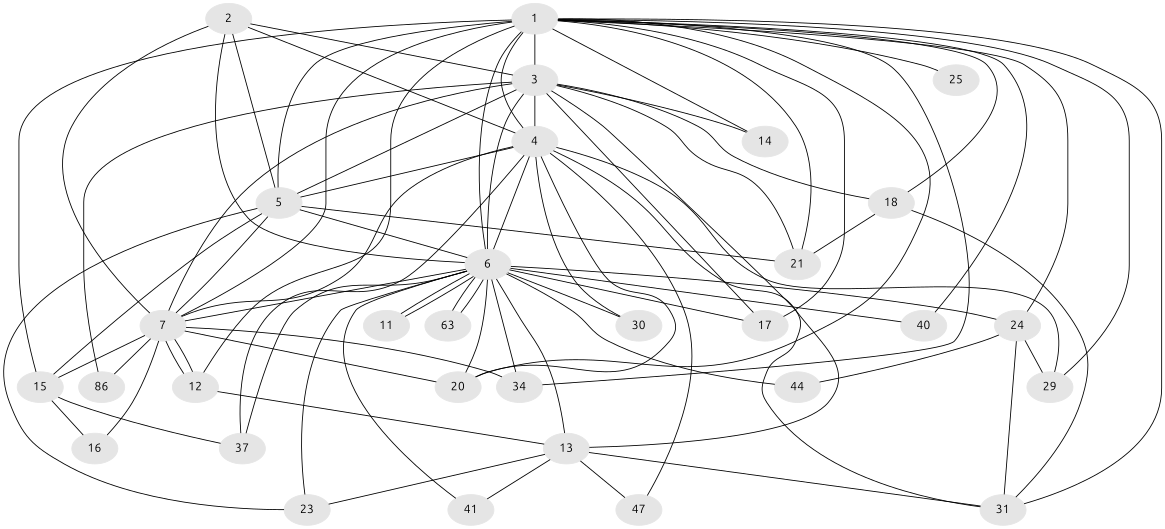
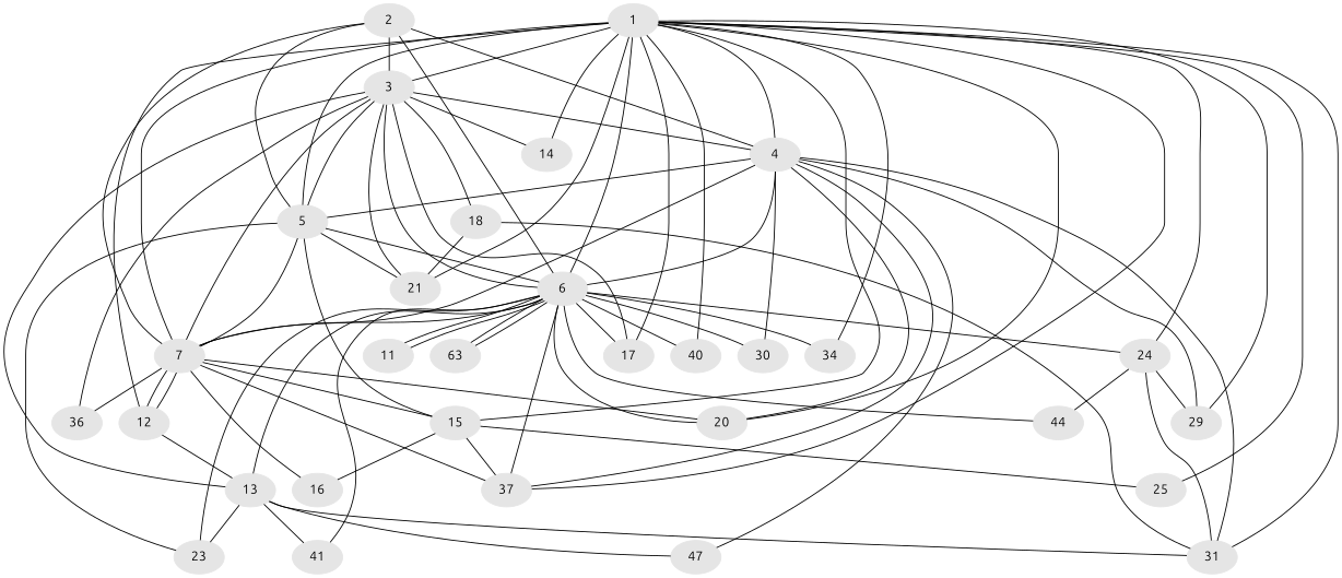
  graph {
    fontname=Ubuntu
    node [color=gray90 fontname=Ubuntu style=filled]
    edge [fontname=Ubuntu]
    1 [super="+10"]
    3 [super="+51+9+22"]
    4 [super="+48"]
    5
    6 [super="+35+19+8+27+52"]
    7
    12 [super="+39+33"]
    14
    15 [super="+32+54"]
    17 [super="+38"]
    18
    20 [super="+55+59"]
    21 [super="+58"]
    24 [super="+28+60+49"]
    25
    29
    31 [super="+46+45"]
    40
    34
    2
    13
-   36 [super="+62" label=86]
+   36 [super="+62"]
    30
    37 [super="+42"]
    47
    23 [super="+26"]
    11
    41
    44 [super="+53"]
    63
    16
    1 -- 3 [weight=6]
    1 -- 4 [weight=2]
    1 -- 5 [weight=2]
    1 -- 6 [weight=5]
    1 -- 7 [weight=2]
    1 -- 12
    1 -- 14
    1 -- 15 [weight=2]
    1 -- 17 [weight=2]
-   1 -- 18
+   1 -- 37
    1 -- 20
    1 -- 21
    1 -- 24 [weight=2]
    1 -- 25
    1 -- 29
    1 -- 31
    1 -- 40
    1 -- 34 [weight=2]
    3 -- 4 [weight=2]
    3 -- 5 [weight=2]
    3 -- 6 [weight=6]
    3 -- 7 [weight=2]
    3 -- 14
    3 -- 17
    3 -- 18
    3 -- 21
    3 -- 13
    3 -- 36
    4 -- 5 [weight=2]
    4 -- 6 [weight=3]
    4 -- 7
    4 -- 20
    4 -- 29
    4 -- 31
    4 -- 30
    4 -- 37
    4 -- 47
    5 -- 6 [weight=2]
    5 -- 7
    5 -- 15
    5 -- 21
    5 -- 23
    6 -- 7 [weight=2]
    6 -- 17 [weight=2]
    6 -- 20
    6 -- 24 [weight=3]
    6 -- 40
    6 -- 34
    6 -- 13
    6 -- 30
    6 -- 37
    6 -- 23
    6 -- 11
    6 -- 11
    6 -- 41
    6 -- 44 [weight=2]
    6 -- 63
    6 -- 63
    7 -- 12
    7 -- 12
    7 -- 15
    7 -- 20
-   7 -- 34
+   7 -- 37
    7 -- 36
    7 -- 16
    12 -- 13
+   15 -- 25
    15 -- 37
    15 -- 16
    18 -- 21
    18 -- 31
    24 -- 29
    24 -- 31
    24 -- 44
    2 -- 3 [weight=2]
    2 -- 4
    2 -- 5
    2 -- 6 [weight=2]
    2 -- 7
    13 -- 31
    13 -- 47
    13 -- 23
    13 -- 41
  }
